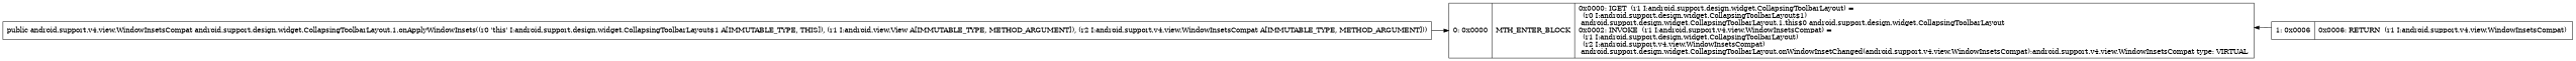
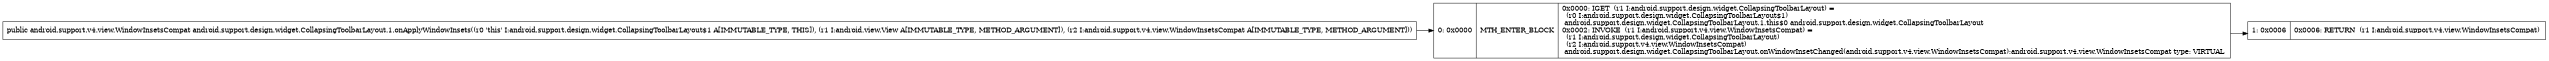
  digraph {
    rankdir=LR
    node [shape=record]
    n1 [label="{0\:\ 0x0000|MTH_ENTER_BLOCK\l|0x0000: IGET  (r1 I:android.support.design.widget.CollapsingToolbarLayout) = \l  (r0 I:android.support.design.widget.CollapsingToolbarLayout$1)\l android.support.design.widget.CollapsingToolbarLayout.1.this$0 android.support.design.widget.CollapsingToolbarLayout \l0x0002: INVOKE  (r1 I:android.support.v4.view.WindowInsetsCompat) = \l  (r1 I:android.support.design.widget.CollapsingToolbarLayout)\l  (r2 I:android.support.v4.view.WindowInsetsCompat)\l android.support.design.widget.CollapsingToolbarLayout.onWindowInsetChanged(android.support.v4.view.WindowInsetsCompat):android.support.v4.view.WindowInsetsCompat type: VIRTUAL \l}"]
    n2 [label="{1\:\ 0x0006|0x0006: RETURN  (r1 I:android.support.v4.view.WindowInsetsCompat) \l}"]
    n3 [label="{public android.support.v4.view.WindowInsetsCompat android.support.design.widget.CollapsingToolbarLayout.1.onApplyWindowInsets((r0 'this' I:android.support.design.widget.CollapsingToolbarLayout$1 A[IMMUTABLE_TYPE, THIS]), (r1 I:android.view.View A[IMMUTABLE_TYPE, METHOD_ARGUMENT]), (r2 I:android.support.v4.view.WindowInsetsCompat A[IMMUTABLE_TYPE, METHOD_ARGUMENT])) }"]
-   n2 -> n1
+   n1 -> n2
    n3 -> n1
  }
